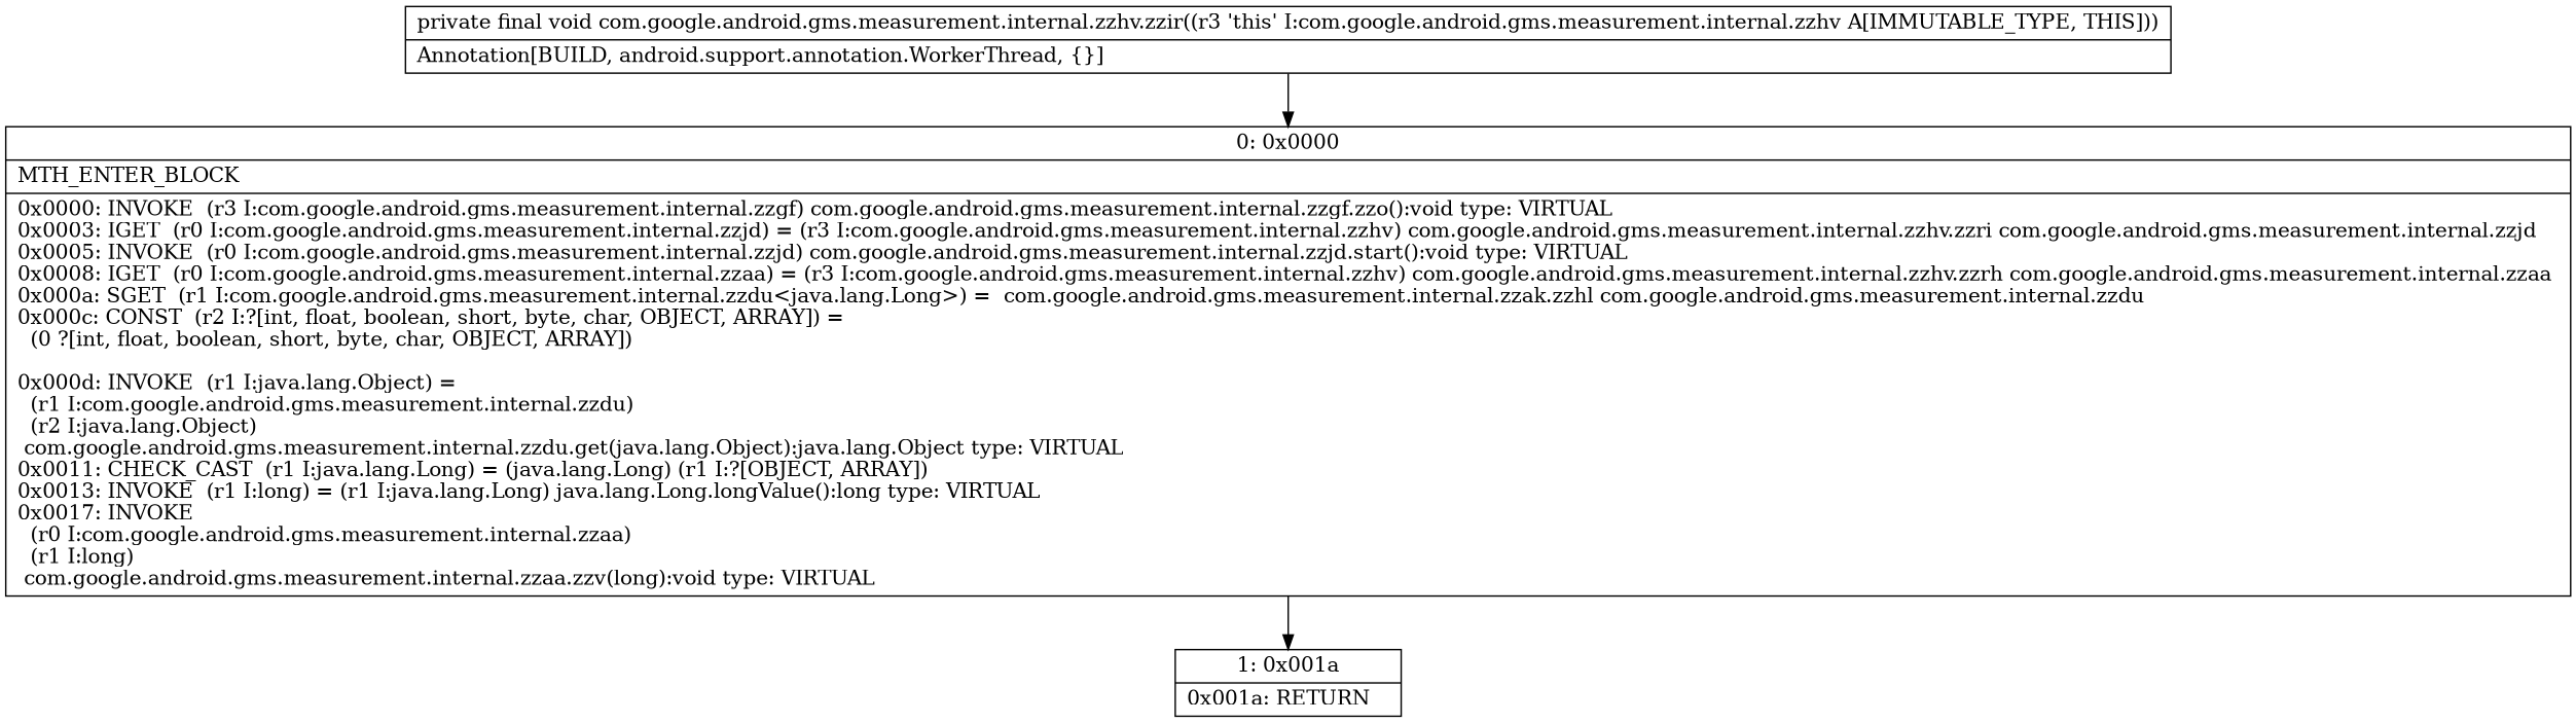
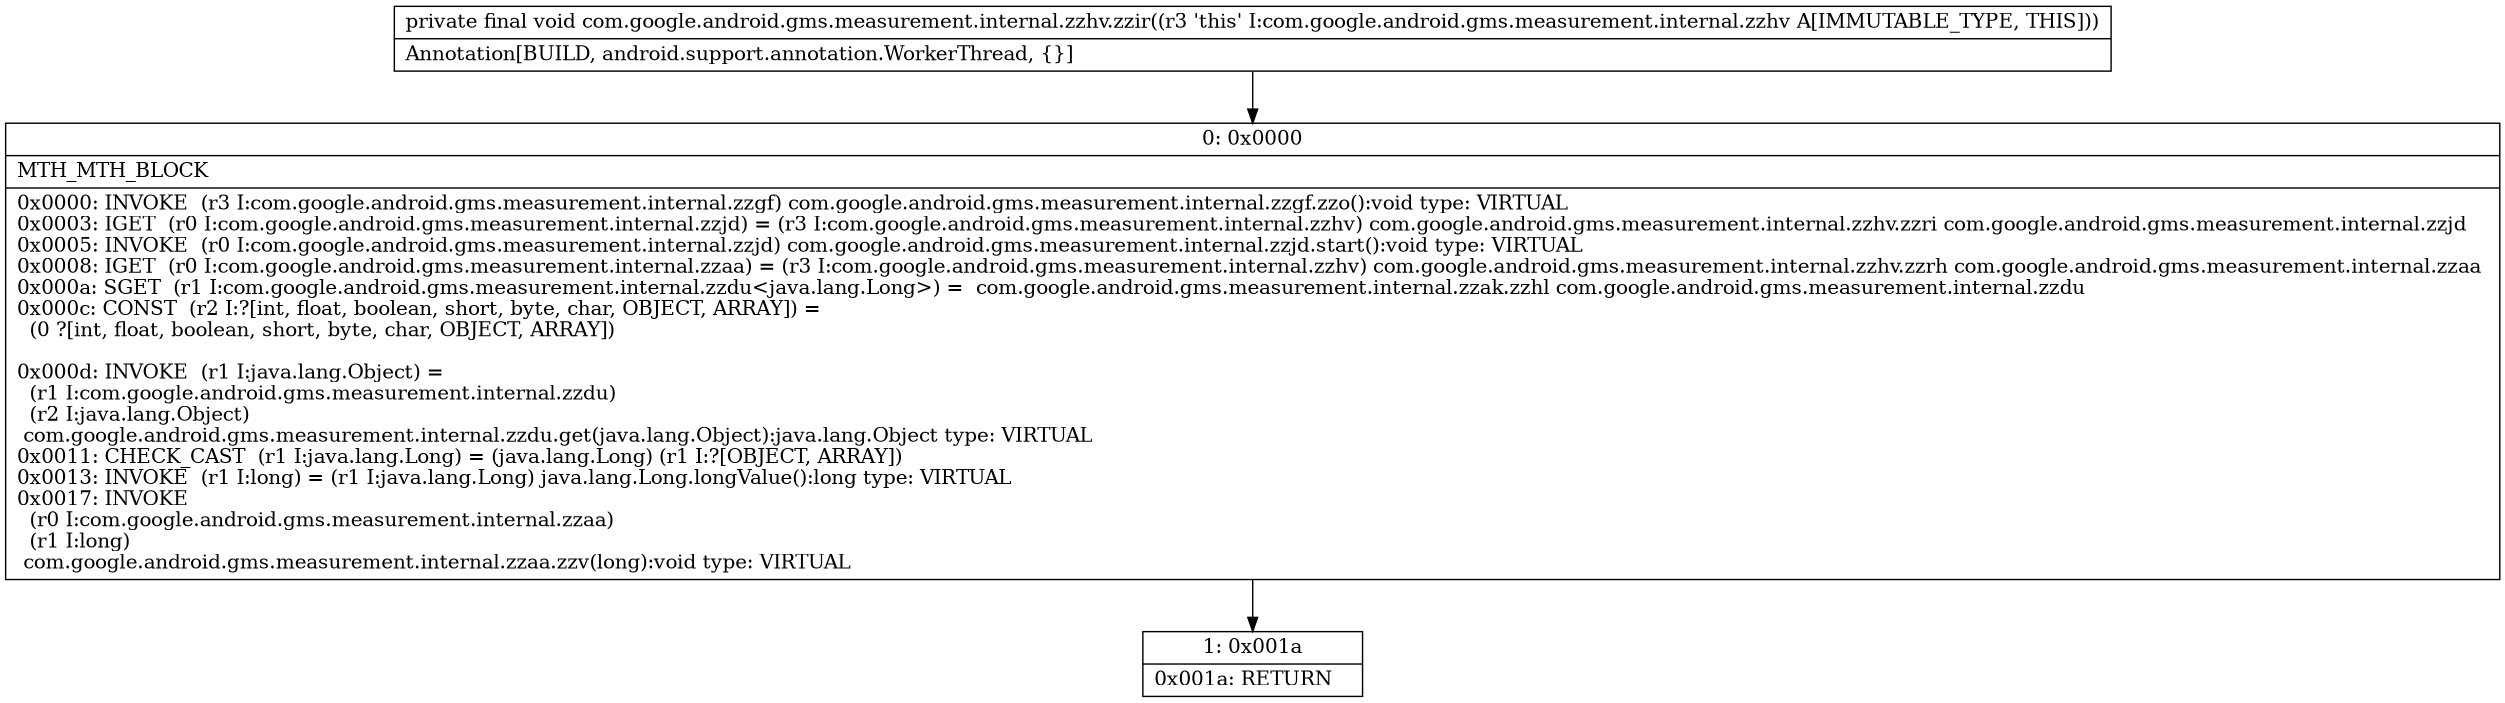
  digraph {
    node [shape=record]
-   n1 [label="{0\:\ 0x0000|MTH_ENTER_BLOCK\l|0x0000: INVOKE  (r3 I:com.google.android.gms.measurement.internal.zzgf) com.google.android.gms.measurement.internal.zzgf.zzo():void type: VIRTUAL \l0x0003: IGET  (r0 I:com.google.android.gms.measurement.internal.zzjd) = (r3 I:com.google.android.gms.measurement.internal.zzhv) com.google.android.gms.measurement.internal.zzhv.zzri com.google.android.gms.measurement.internal.zzjd \l0x0005: INVOKE  (r0 I:com.google.android.gms.measurement.internal.zzjd) com.google.android.gms.measurement.internal.zzjd.start():void type: VIRTUAL \l0x0008: IGET  (r0 I:com.google.android.gms.measurement.internal.zzaa) = (r3 I:com.google.android.gms.measurement.internal.zzhv) com.google.android.gms.measurement.internal.zzhv.zzrh com.google.android.gms.measurement.internal.zzaa \l0x000a: SGET  (r1 I:com.google.android.gms.measurement.internal.zzdu\<java.lang.Long\>) =  com.google.android.gms.measurement.internal.zzak.zzhl com.google.android.gms.measurement.internal.zzdu \l0x000c: CONST  (r2 I:?[int, float, boolean, short, byte, char, OBJECT, ARRAY]) = \l  (0 ?[int, float, boolean, short, byte, char, OBJECT, ARRAY])\l \l0x000d: INVOKE  (r1 I:java.lang.Object) = \l  (r1 I:com.google.android.gms.measurement.internal.zzdu)\l  (r2 I:java.lang.Object)\l com.google.android.gms.measurement.internal.zzdu.get(java.lang.Object):java.lang.Object type: VIRTUAL \l0x0011: CHECK_CAST  (r1 I:java.lang.Long) = (java.lang.Long) (r1 I:?[OBJECT, ARRAY]) \l0x0013: INVOKE  (r1 I:long) = (r1 I:java.lang.Long) java.lang.Long.longValue():long type: VIRTUAL \l0x0017: INVOKE  \l  (r0 I:com.google.android.gms.measurement.internal.zzaa)\l  (r1 I:long)\l com.google.android.gms.measurement.internal.zzaa.zzv(long):void type: VIRTUAL \l}"]
+   n1 [label="{0\:\ 0x0000|MTH_MTH_BLOCK\l|0x0000: INVOKE  (r3 I:com.google.android.gms.measurement.internal.zzgf) com.google.android.gms.measurement.internal.zzgf.zzo():void type: VIRTUAL \l0x0003: IGET  (r0 I:com.google.android.gms.measurement.internal.zzjd) = (r3 I:com.google.android.gms.measurement.internal.zzhv) com.google.android.gms.measurement.internal.zzhv.zzri com.google.android.gms.measurement.internal.zzjd \l0x0005: INVOKE  (r0 I:com.google.android.gms.measurement.internal.zzjd) com.google.android.gms.measurement.internal.zzjd.start():void type: VIRTUAL \l0x0008: IGET  (r0 I:com.google.android.gms.measurement.internal.zzaa) = (r3 I:com.google.android.gms.measurement.internal.zzhv) com.google.android.gms.measurement.internal.zzhv.zzrh com.google.android.gms.measurement.internal.zzaa \l0x000a: SGET  (r1 I:com.google.android.gms.measurement.internal.zzdu\<java.lang.Long\>) =  com.google.android.gms.measurement.internal.zzak.zzhl com.google.android.gms.measurement.internal.zzdu \l0x000c: CONST  (r2 I:?[int, float, boolean, short, byte, char, OBJECT, ARRAY]) = \l  (0 ?[int, float, boolean, short, byte, char, OBJECT, ARRAY])\l \l0x000d: INVOKE  (r1 I:java.lang.Object) = \l  (r1 I:com.google.android.gms.measurement.internal.zzdu)\l  (r2 I:java.lang.Object)\l com.google.android.gms.measurement.internal.zzdu.get(java.lang.Object):java.lang.Object type: VIRTUAL \l0x0011: CHECK_CAST  (r1 I:java.lang.Long) = (java.lang.Long) (r1 I:?[OBJECT, ARRAY]) \l0x0013: INVOKE  (r1 I:long) = (r1 I:java.lang.Long) java.lang.Long.longValue():long type: VIRTUAL \l0x0017: INVOKE  \l  (r0 I:com.google.android.gms.measurement.internal.zzaa)\l  (r1 I:long)\l com.google.android.gms.measurement.internal.zzaa.zzv(long):void type: VIRTUAL \l}"]
    n2 [label="{1\:\ 0x001a|0x001a: RETURN   \l}"]
    n3 [label="{private final void com.google.android.gms.measurement.internal.zzhv.zzir((r3 'this' I:com.google.android.gms.measurement.internal.zzhv A[IMMUTABLE_TYPE, THIS]))  | Annotation[BUILD, android.support.annotation.WorkerThread, \{\}]\l}"]
    n1 -> n2
    n3 -> n1
  }
